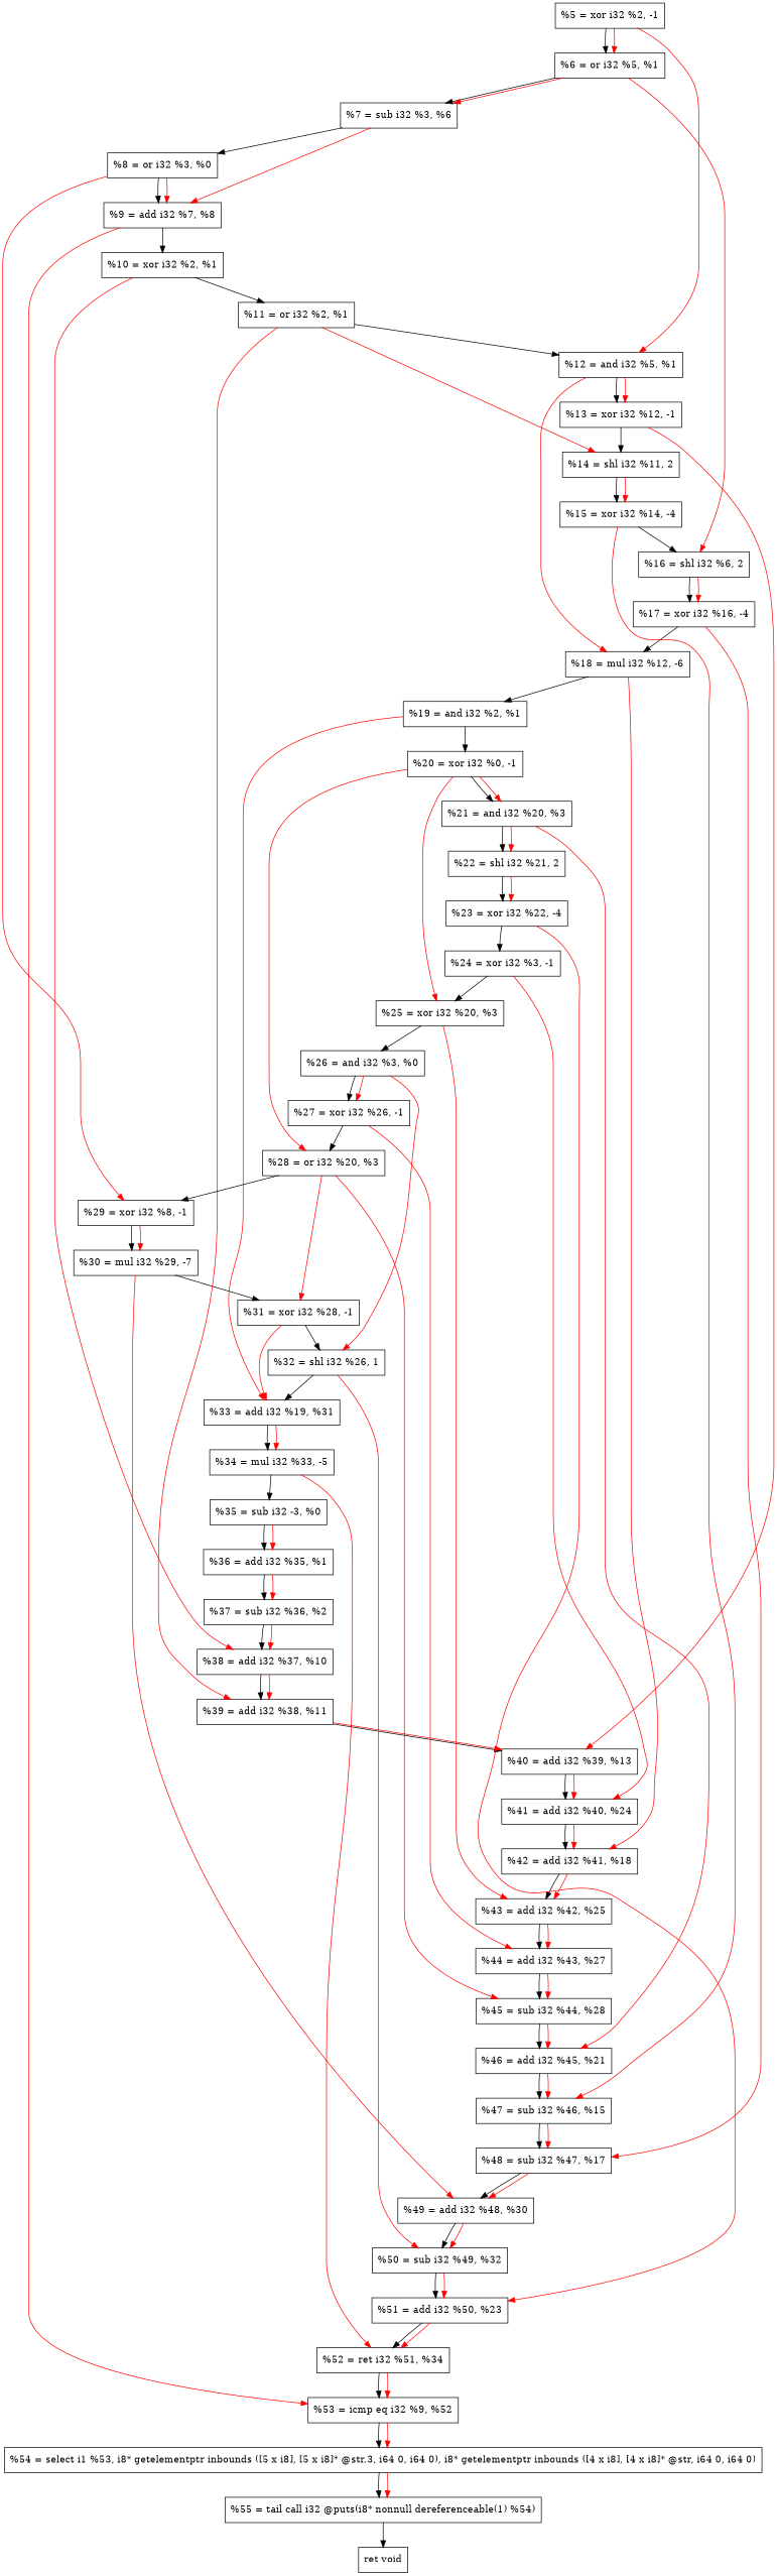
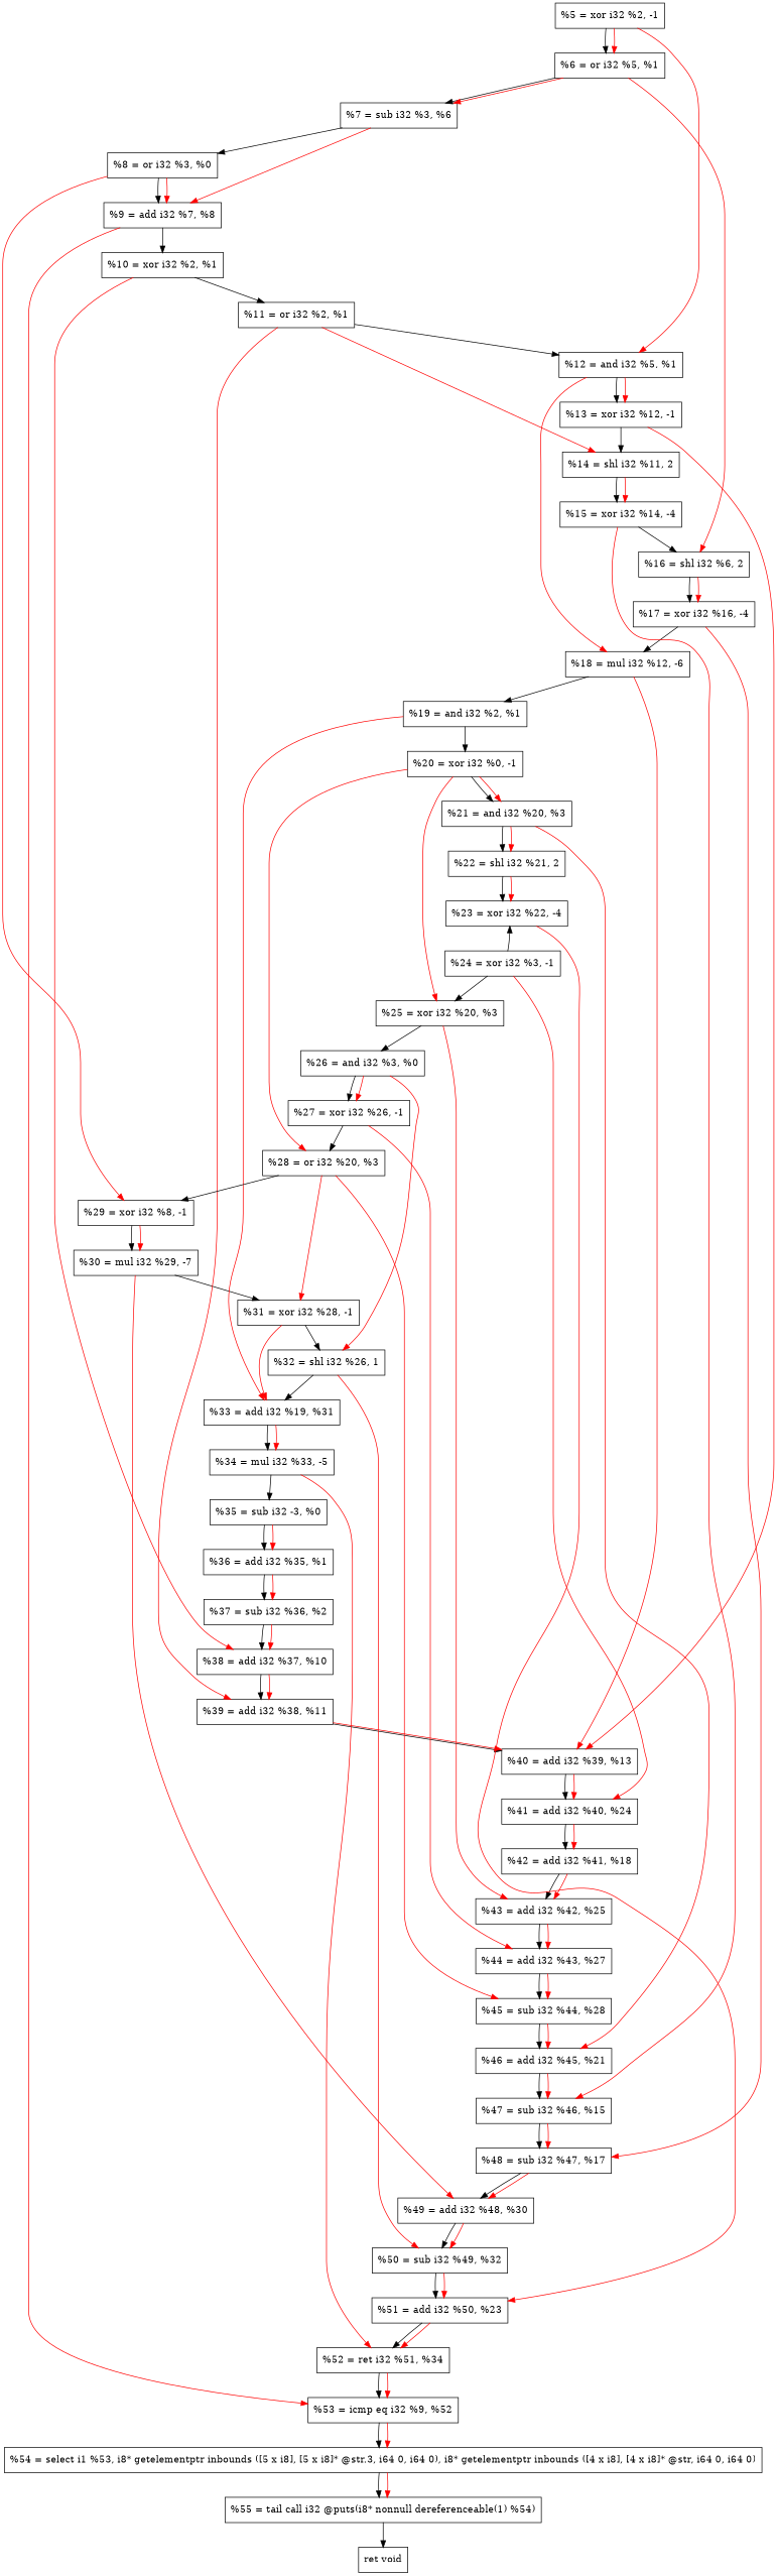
  digraph {
    node [shape=record]
    edge [color=red]
    n1 [label="  %5 = xor i32 %2, -1"]
    n2 [label="  %6 = or i32 %5, %1"]
    n3 [label="  %12 = and i32 %5, %1"]
    n4 [label="  %7 = sub i32 %3, %6"]
    n5 [label="  %16 = shl i32 %6, 2"]
    n6 [label="  %13 = xor i32 %12, -1"]
    n7 [label="  %18 = mul i32 %12, -6"]
    n8 [label="  %8 = or i32 %3, %0"]
    n9 [label="  %9 = add i32 %7, %8"]
    n10 [label="  %17 = xor i32 %16, -4"]
    n11 [label="  %29 = xor i32 %8, -1"]
    n12 [label="  %10 = xor i32 %2, %1"]
    n13 [label="  %53 = icmp eq i32 %9, %52"]
    n14 [label="  %30 = mul i32 %29, -7"]
    n15 [label="  %11 = or i32 %2, %1"]
    n16 [label="  %38 = add i32 %37, %10"]
    n17 [label="  %54 = select i1 %53, i8* getelementptr inbounds ([5 x i8], [5 x i8]* @str.3, i64 0, i64 0), i8* getelementptr inbounds ([4 x i8], [4 x i8]* @str, i64 0, i64 0)"]
    n18 [label="  %14 = shl i32 %11, 2"]
    n19 [label="  %39 = add i32 %38, %11"]
    n20 [label="  %15 = xor i32 %14, -4"]
    n21 [label="  %40 = add i32 %39, %13"]
    n22 [label="  %19 = and i32 %2, %1"]
    n23 [label="  %42 = add i32 %41, %18"]
    n24 [label="  %41 = add i32 %40, %24"]
    n25 [label="  %47 = sub i32 %46, %15"]
    n26 [label="  %48 = sub i32 %47, %17"]
    n27 [label="  %49 = add i32 %48, %30"]
    n28 [label="  %20 = xor i32 %0, -1"]
    n29 [label="  %33 = add i32 %19, %31"]
    n30 [label="  %43 = add i32 %42, %25"]
    n31 [label="  %21 = and i32 %20, %3"]
    n32 [label="  %25 = xor i32 %20, %3"]
    n33 [label="  %28 = or i32 %20, %3"]
    n34 [label="  %34 = mul i32 %33, -5"]
    n35 [label="  %22 = shl i32 %21, 2"]
    n36 [label="  %46 = add i32 %45, %21"]
    n37 [label="  %26 = and i32 %3, %0"]
    n38 [label="  %31 = xor i32 %28, -1"]
    n39 [label="  %45 = sub i32 %44, %28"]
    n40 [label="  %23 = xor i32 %22, -4"]
    n41 [label="  %24 = xor i32 %3, -1"]
    n42 [label="  %51 = add i32 %50, %23"]
    n43 [label="%52 = ret i32 %51, %34"]
    n44 [label="  %27 = xor i32 %26, -1"]
    n45 [label="  %32 = shl i32 %26, 1"]
    n46 [label="  %44 = add i32 %43, %27"]
    n47 [label="  %50 = sub i32 %49, %32"]
    n48 [label="  %35 = sub i32 -3, %0"]
    n49 [label="  %36 = add i32 %35, %1"]
    n50 [label="  %37 = sub i32 %36, %2"]
    n51 [label="  %55 = tail call i32 @puts(i8* nonnull dereferenceable(1) %54)"]
    n52 [label="  ret void"]
    n1 -> n2 [color=""]
    n1 -> n2
    n1 -> n3
    n2 -> n4 [color=""]
    n2 -> n4
    n2 -> n5
    n3 -> n6 [color=""]
    n3 -> n6
    n3 -> n7
    n4 -> n8 [color=""]
    n4 -> n9
    n5 -> n10 [color=""]
    n5 -> n10
    n6 -> n18 [color=""]
    n6 -> n21
    n7 -> n22 [color=""]
-   n7 -> n23
+   n7 -> n21
    n8 -> n9 [color=""]
    n8 -> n9
    n8 -> n11
    n9 -> n12 [color=""]
    n9 -> n13
    n10 -> n7 [color=""]
    n10 -> n26
    n11 -> n14 [color=""]
    n11 -> n14
    n12 -> n15 [color=""]
    n12 -> n16
    n13 -> n17 [color=""]
    n13 -> n17
    n14 -> n27
    n14 -> n38 [color=""]
    n15 -> n3 [color=""]
    n15 -> n18
    n15 -> n19
    n16 -> n19 [color=""]
    n16 -> n19
    n17 -> n51 [color=""]
    n17 -> n51
    n18 -> n20 [color=""]
    n18 -> n20
    n19 -> n21 [color=""]
    n19 -> n21
    n20 -> n5 [color=""]
    n20 -> n25
    n21 -> n24 [color=""]
    n21 -> n24
    n22 -> n28 [color=""]
    n22 -> n29
    n23 -> n30 [color=""]
    n23 -> n30
    n24 -> n23 [color=""]
    n24 -> n23
    n25 -> n26 [color=""]
    n25 -> n26
    n26 -> n27 [color=""]
    n26 -> n27
    n27 -> n47 [color=""]
    n27 -> n47
    n28 -> n31 [color=""]
    n28 -> n31
    n28 -> n32
    n28 -> n33
    n29 -> n34 [color=""]
    n29 -> n34
    n30 -> n46 [color=""]
    n30 -> n46
    n31 -> n35 [color=""]
    n31 -> n35
    n31 -> n36
    n32 -> n30
    n32 -> n37 [color=""]
    n33 -> n11 [color=""]
    n33 -> n38
    n33 -> n39
    n34 -> n43
    n34 -> n48 [color=""]
    n35 -> n40 [color=""]
    n35 -> n40
    n36 -> n25 [color=""]
    n36 -> n25
    n37 -> n44 [color=""]
    n37 -> n44
    n37 -> n45
    n38 -> n29
    n38 -> n45 [color=""]
    n39 -> n36 [color=""]
    n39 -> n36
-   n40 -> n41 [color=""]
+   n41 -> n40 [color=""]
    n40 -> n42
    n41 -> n24
    n41 -> n32 [color=""]
    n42 -> n43 [color=""]
    n42 -> n43
    n43 -> n13 [color=""]
    n43 -> n13
    n44 -> n33 [color=""]
    n44 -> n46
    n45 -> n29 [color=""]
    n45 -> n47
    n46 -> n39 [color=""]
    n46 -> n39
    n47 -> n42 [color=""]
    n47 -> n42
    n48 -> n49 [color=""]
    n48 -> n49
    n49 -> n50 [color=""]
    n49 -> n50
    n50 -> n16 [color=""]
    n50 -> n16
    n51 -> n52 [color=""]
  }
